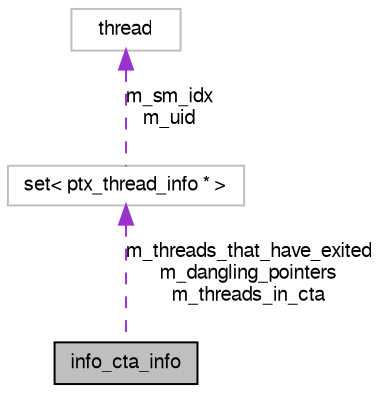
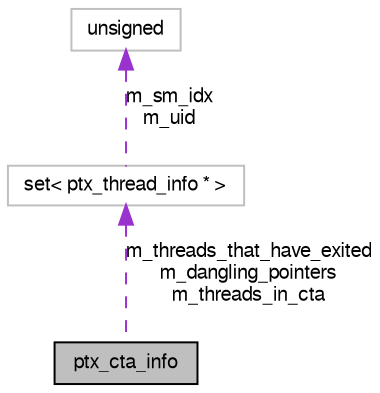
  digraph {
    node [color=grey75 fontname=FreeSans fontsize=10 shape=record]
    edge [color=darkorchid3 dir=back fontname=FreeSans fontsize=10 labelfontname=FreeSans labelfontsize=10 style=dashed]
-   n1 [color=black fillcolor=grey75 fontcolor=black height=0.2 label=info_cta_info style=filled width=0.4]
+   n1 [color=black fillcolor=grey75 fontcolor=black height=0.2 label=ptx_cta_info style=filled width=0.4]
    n2 [height=0.2 label="set\< ptx_thread_info * \>" width=0.4]
-   n3 [height=0.2 label=thread width=0.4]
+   n3 [height=0.2 label=unsigned width=0.4]
    n2 -> n1 [label="m_threads_that_have_exited\nm_dangling_pointers\nm_threads_in_cta"]
    n3 -> n2 [label="m_sm_idx\nm_uid"]
  }
